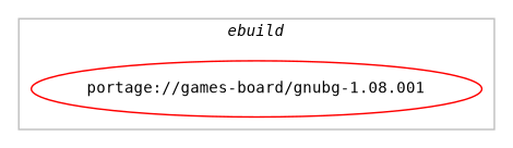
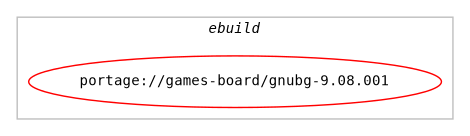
  digraph {
    compound=true
    concentrate=true
    fontname="DejaVu Sans Mono"
    fontsize=10
    newrank=true
    rankdir=LR
    ranksep=1.5
-   n1 [color=red fontname="DejaVu Sans Mono" fontsize=10 label="portage://games-board/gnubg-1.08.001" width=4]
+   n1 [color=red fontname="DejaVu Sans Mono" fontsize=10 label="portage://games-board/gnubg-9.08.001" width=4]
    subgraph cluster_1 {
      color=gray
      label=<<i>ebuild</i>>
      n1
    }
    subgraph cluster_2 {
      color=gray
      label=<<i>dependencies</i>>
      subgraph cluster_3 {
        color=gray
        fillcolor="#eeeeee"
        label=<<i>compile</i>>
        style=filled
      }
      subgraph cluster_4 {
        color=gray
        fillcolor="#eeeeee"
        label=<<i>compile and run</i>>
        style=filled
      }
      subgraph cluster_5 {
        color=gray
        fillcolor="#eeeeee"
        label=<<i>run</i>>
        style=filled
      }
    }
    subgraph cluster_6 {
      color=gray
      label=<<i>candidates</i>>
      rank=same
    }
  }
